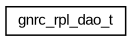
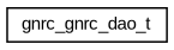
  digraph {
    rankdir=LR
    fontname="Liberation Sans"
-   n1 [color=black fillcolor=white fontname="Liberation Sans" fontsize=10 height=0.2 label=gnrc_rpl_dao_t shape=record style=filled width=0.4]
+   n1 [color=black fillcolor=white fontname="Liberation Sans" fontsize=10 height=0.2 label=gnrc_gnrc_dao_t shape=record style=filled width=0.4]
  }
